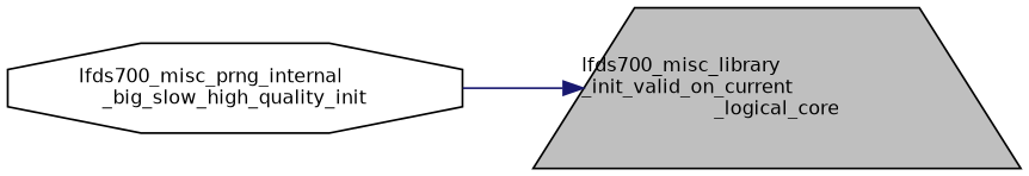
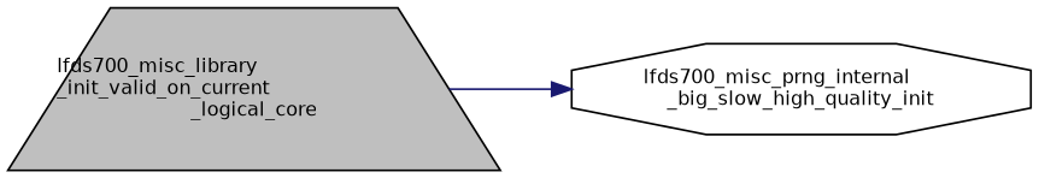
  digraph {
    rankdir=LR
    node [color=black fontname=Helvetica fontsize=10 style=filled]
    n1 [fillcolor=grey75 fontcolor=black height=0.2 label="lfds700_misc_library\l_init_valid_on_current\l_logical_core" shape=trapezium width=0.4]
    n2 [fillcolor=white height=0.2 label="lfds700_misc_prng_internal\l_big_slow_high_quality_init" shape=octagon width=0.4]
-   n2 -> n1 [color=midnightblue fontname=Helvetica fontsize=10 labelfontname=Helvetica labelfontsize=10 style=solid]
+   n1 -> n2 [color=midnightblue fontname=Helvetica fontsize=10 labelfontname=Helvetica labelfontsize=10 style=solid]
  }
